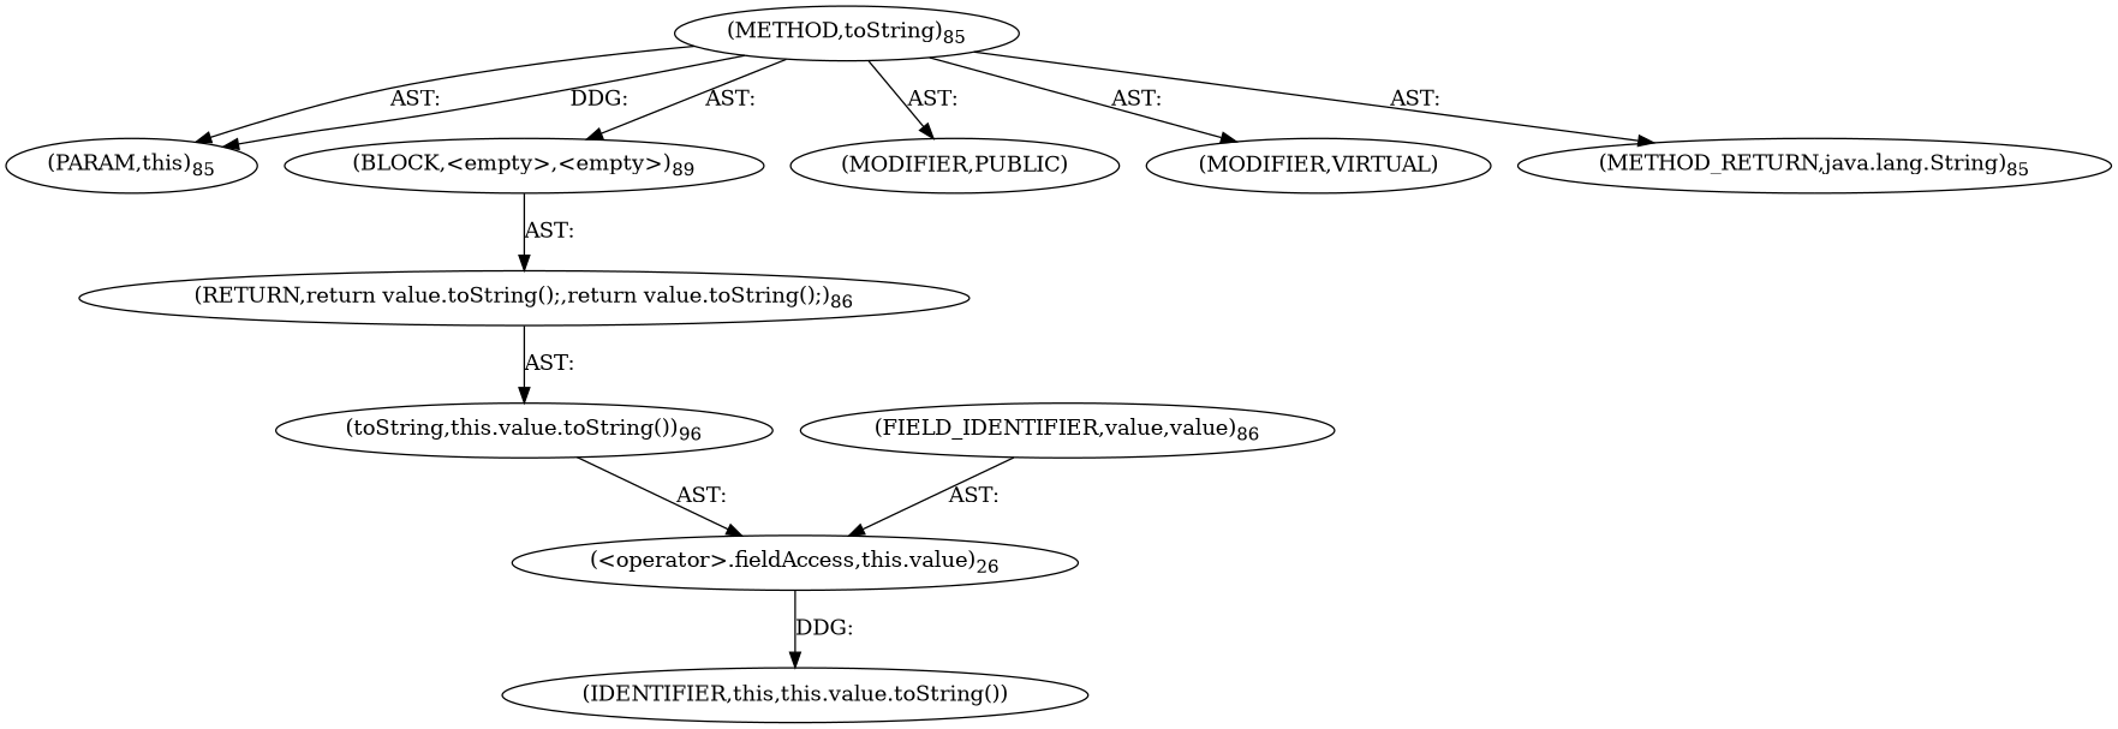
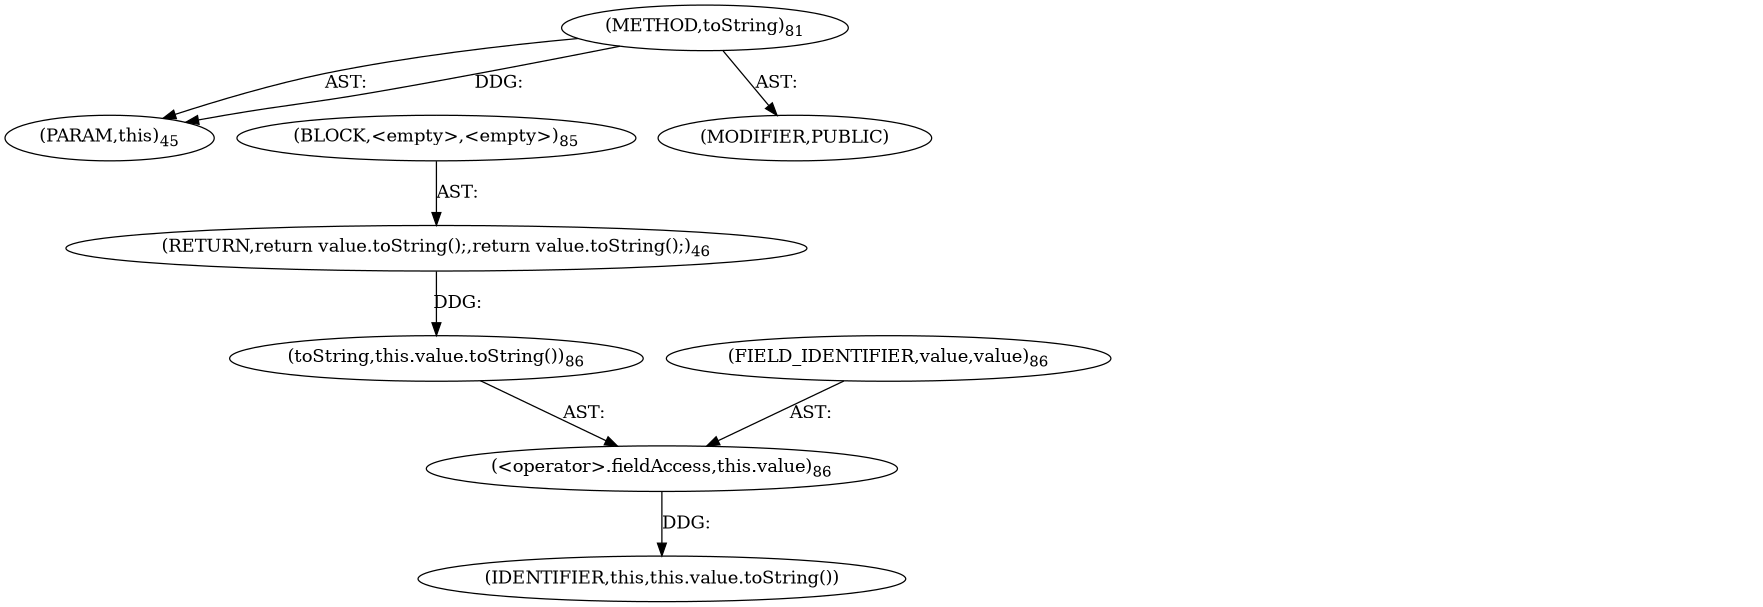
  digraph {
-   n1 [label=<(METHOD,toString)<SUB>85</SUB>>]
-   n2 [label=<(PARAM,this)<SUB>85</SUB>>]
-   n3 [label=<(BLOCK,&lt;empty&gt;,&lt;empty&gt;)<SUB>89</SUB>>]
+   n1 [label=<(METHOD,toString)<SUB>81</SUB>>]
+   n2 [label=<(PARAM,this)<SUB>45</SUB>>]
+   n3 [label=<(BLOCK,&lt;empty&gt;,&lt;empty&gt;)<SUB>85</SUB>>]
    n4 [label=<(MODIFIER,PUBLIC)>]
-   n5 [label=<(MODIFIER,VIRTUAL)>]
-   n6 [label=<(METHOD_RETURN,java.lang.String)<SUB>85</SUB>>]
-   n7 [label=<(RETURN,return value.toString();,return value.toString();)<SUB>86</SUB>>]
-   n8 [label=<(toString,this.value.toString())<SUB>96</SUB>>]
-   n9 [label=<(&lt;operator&gt;.fieldAccess,this.value)<SUB>26</SUB>>]
+   n7 [label=<(RETURN,return value.toString();,return value.toString();)<SUB>46</SUB>>]
+   n8 [label=<(toString,this.value.toString())<SUB>86</SUB>>]
+   n9 [label=<(&lt;operator&gt;.fieldAccess,this.value)<SUB>86</SUB>>]
    n10 [label=<(IDENTIFIER,this,this.value.toString())>]
    n11 [label=<(FIELD_IDENTIFIER,value,value)<SUB>86</SUB>>]
    n1 -> n2 [label="AST: "]
    n1 -> n2 [label="DDG: "]
-   n1 -> n3 [label="AST: "]
    n1 -> n4 [label="AST: "]
-   n1 -> n5 [label="AST: "]
-   n1 -> n6 [label="AST: "]
    n3 -> n7 [label="AST: "]
-   n7 -> n8 [label="AST: "]
+   n7 -> n8 [label="DDG: "]
    n8 -> n9 [label="AST: "]
    n9 -> n10 [label="DDG: "]
    n11 -> n9 [label="AST: "]
  }
